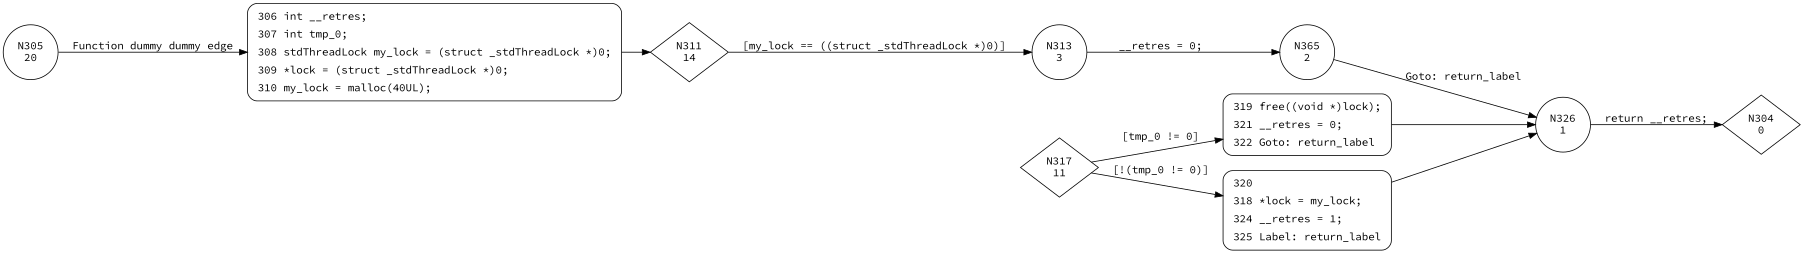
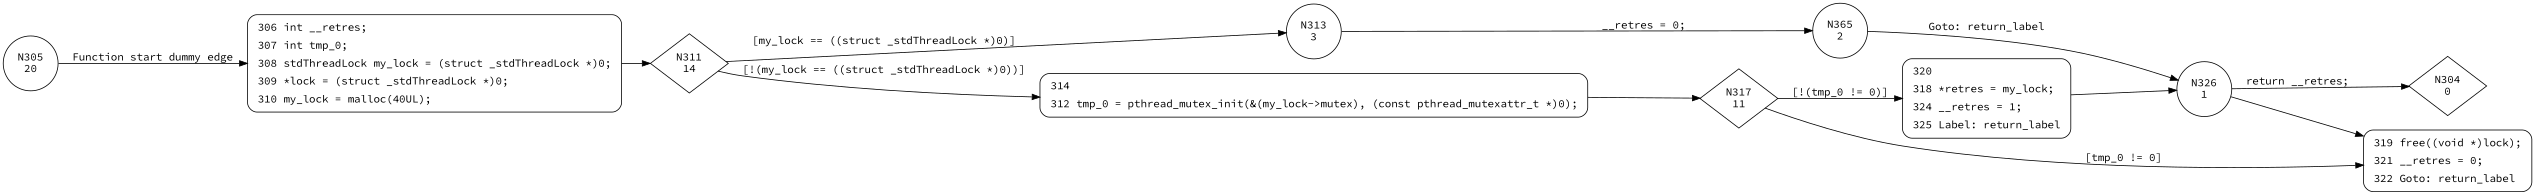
  digraph {
    fontname="Source Code Pro"
    rankdir=LR
    node [fontname="Source Code Pro" shape=circle]
    edge [fontname="Source Code Pro"]
    n1 [label="N305\n20"]
    n2 [fillcolor=white label=<<table border="0" cellborder="0" cellpadding="3" bgcolor="white"><tr><td align="right">306</td><td align="left">int __retres;</td></tr><tr><td align="right">307</td><td align="left">int tmp_0;</td></tr><tr><td align="right">308</td><td align="left">stdThreadLock my_lock = (struct _stdThreadLock *)0;</td></tr><tr><td align="right">309</td><td align="left">*lock = (struct _stdThreadLock *)0;</td></tr><tr><td align="right">310</td><td align="left">my_lock = malloc(40UL);</td></tr></table>> penwidth=1 shape=Mrecord style="filled,bold"]
    n3 [label="N311\n14" shape=diamond]
    n4 [label="N313\n3"]
+   n5 [fillcolor=white label=<<table border="0" cellborder="0" cellpadding="3" bgcolor="white"><tr><td align="right">314</td><td align="left"></td></tr><tr><td align="right">312</td><td align="left">tmp_0 = pthread_mutex_init(&amp;(my_lock-&gt;mutex), (const pthread_mutexattr_t *)0);</td></tr></table>> penwidth=1 shape=Mrecord style="filled,bold"]
    n6 [label="N365\n2"]
    n7 [label="N317\n11" shape=diamond]
    n8 [label="N326\n1"]
    n9 [fillcolor=white label=<<table border="0" cellborder="0" cellpadding="3" bgcolor="white"><tr><td align="right">319</td><td align="left">free((void *)lock);</td></tr><tr><td align="right">321</td><td align="left">__retres = 0;</td></tr><tr><td align="right">322</td><td align="left">Goto: return_label</td></tr></table>> penwidth=1 shape=Mrecord style="filled,bold"]
-   n10 [fillcolor=white label=<<table border="0" cellborder="0" cellpadding="3" bgcolor="white"><tr><td align="right">320</td><td align="left"></td></tr><tr><td align="right">318</td><td align="left">*lock = my_lock;</td></tr><tr><td align="right">324</td><td align="left">__retres = 1;</td></tr><tr><td align="right">325</td><td align="left">Label: return_label</td></tr></table>> penwidth=1 shape=Mrecord style="filled,bold"]
+   n10 [fillcolor=white label=<<table border="0" cellborder="0" cellpadding="3" bgcolor="white"><tr><td align="right">320</td><td align="left"></td></tr><tr><td align="right">318</td><td align="left">*retres = my_lock;</td></tr><tr><td align="right">324</td><td align="left">__retres = 1;</td></tr><tr><td align="right">325</td><td align="left">Label: return_label</td></tr></table>> penwidth=1 shape=Mrecord style="filled,bold"]
    n11 [label="N304\n0" shape=diamond]
-   n1 -> n2 [label="Function dummy dummy edge"]
+   n1 -> n2 [label="Function start dummy edge"]
    n2 -> n3
    n3 -> n4 [label="[my_lock == ((struct _stdThreadLock *)0)]"]
+   n3 -> n5 [label="[!(my_lock == ((struct _stdThreadLock *)0))]"]
    n4 -> n6 [label="__retres = 0;"]
+   n5 -> n7
    n6 -> n8 [label="Goto: return_label"]
    n7 -> n9 [label="[tmp_0 != 0]"]
    n7 -> n10 [label="[!(tmp_0 != 0)]"]
    n8 -> n11 [label="return __retres;"]
-   n9 -> n8
+   n8 -> n9
    n10 -> n8
  }
